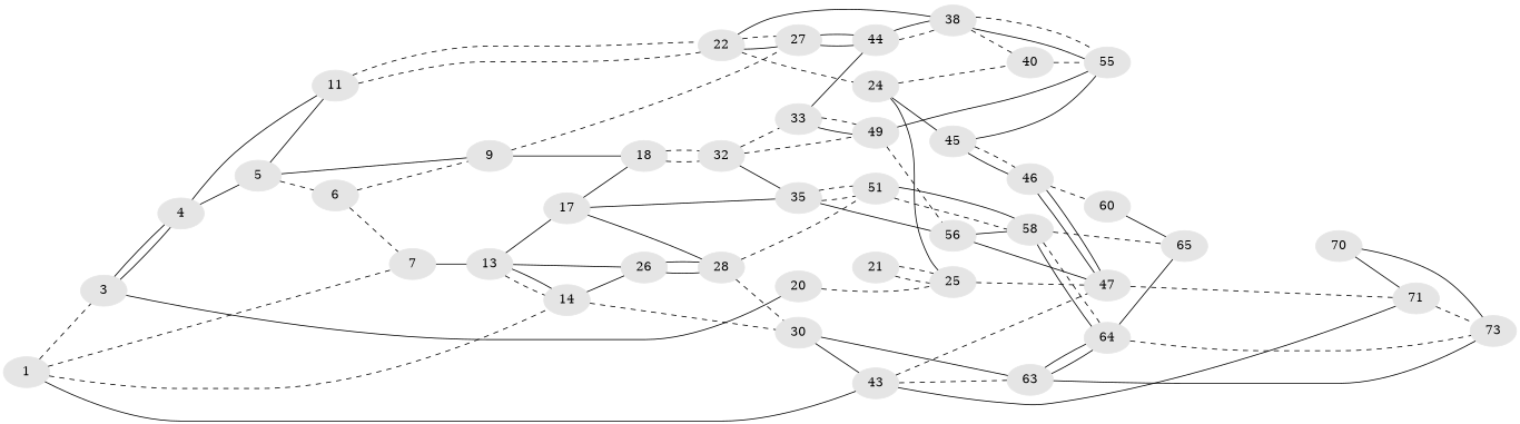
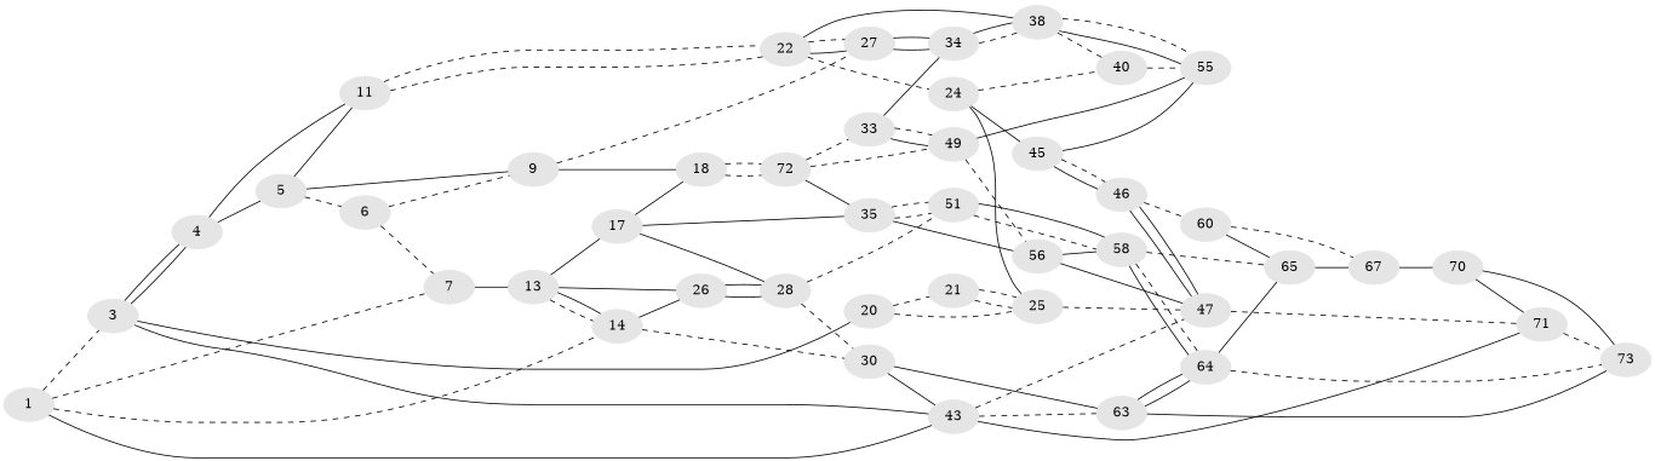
  graph {
    rankdir=LR
    node [color=gray90 style=filled]
    edge [style=solid]
    1 [super="+2"]
    3
    7
    14 [super="+15"]
    43 [super="+50"]
    4 [super="+12"]
    20
    13 [super="+16"]
    26
    30 [super="+44"]
    47 [super="+48"]
    63 [super="+76"]
    71 [super="+75"]
    5 [super="+10"]
    11
    21
    25 [super="+42"]
    6 [super="+8"]
    9 [super="+19"]
    22 [super="+23"]
    18
    27
    17 [super="+29"]
-   32 [super="+37"]
-   34 [label=44]
+   32 [super="+37" label=72]
+   34
    24 [super="+41"]
    38 [super="+39"]
    28 [super="+31"]
    35 [super="+36"]
    51
    56 [super="+57"]
    33
    49 [super="+52"]
    40
    45 [super="+55"]
    n36 [label=55 super="+54"]
    46 [super="+62"]
    58 [super="+59"]
    64 [super="+69"]
    73 [super="+74"]
    60 [super="+61"]
    65 [super="+66"]
+   67 [super="+68"]
    70 [super="+72"]
    1 -- 3 [style=dashed]
    1 -- 7 [style=dashed]
    1 -- 14 [style=dashed]
    1 -- 43
+   3 -- 43
    3 -- 4
    3 -- 4
    3 -- 20
    7 -- 13
    14 -- 26
    14 -- 30 [style=dashed]
    43 -- 47 [style=dashed]
    43 -- 63 [style=dashed]
    43 -- 71
    4 -- 5
    4 -- 11
+   20 -- 21 [style=dashed]
    20 -- 25 [style=dashed]
    13 -- 14 [style=dashed]
    13 -- 14
    13 -- 26
    13 -- 17
    26 -- 28
    26 -- 28
    30 -- 43
    30 -- 63
    47 -- 71 [style=dashed]
    63 -- 64
    63 -- 64
    63 -- 73
    71 -- 73 [style=dashed]
    5 -- 11
    5 -- 6 [style=dashed]
    5 -- 9
    11 -- 22 [style=dashed]
    11 -- 22 [style=dashed]
    21 -- 25 [style=dashed]
    21 -- 25 [style=dashed]
    25 -- 47 [style=dashed]
    6 -- 7 [style=dashed]
    6 -- 9 [style=dashed]
    9 -- 18
    9 -- 27 [style=dashed]
    22 -- 27
    22 -- 27 [style=dashed]
    22 -- 24 [style=dashed]
    22 -- 38
    18 -- 32 [style=dashed]
    18 -- 32 [style=dashed]
    27 -- 34
    27 -- 34
    17 -- 18
    17 -- 28
    17 -- 35
    32 -- 35
    32 -- 33 [style=dashed]
    32 -- 49 [style=dashed]
    34 -- 38 [style=dashed]
    34 -- 38
    24 -- 25
    24 -- 40 [style=dashed]
    24 -- 45
    38 -- 40 [style=dashed]
    38 -- n36
    38 -- n36 [style=dashed]
    28 -- 30 [style=dashed]
    28 -- 51 [style=dashed]
    35 -- 51 [style=dashed]
    35 -- 51 [style=dashed]
    35 -- 56
    51 -- 58 [style=dashed]
    51 -- 58
    56 -- 47
    56 -- 58
    33 -- 34
    33 -- 49
    33 -- 49 [style=dashed]
    49 -- 56 [style=dashed]
    49 -- n36
    40 -- n36 [style=dashed]
    45 -- n36
    45 -- 46 [weight=2]
    45 -- 46 [style=dashed]
    46 -- 47
    46 -- 47
    46 -- 60 [style=dashed]
    58 -- 64
    58 -- 64 [style=dashed]
    58 -- 65 [style=dashed]
    64 -- 73 [style=dashed]
    64 -- 65
    60 -- 65
+   60 -- 67 [style=dashed]
+   65 -- 67
+   67 -- 70 [weight=2]
    70 -- 71
    70 -- 73
  }
